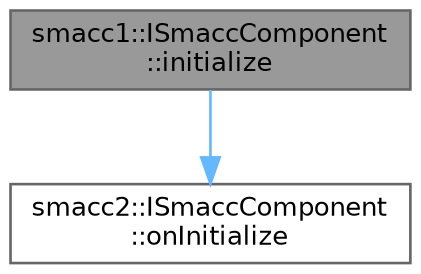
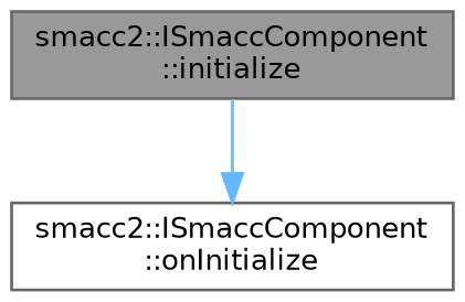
  digraph {
    rankdir=TB
    fontname="DejaVu Sans"
    node [fontname="DejaVu Sans" fontsize=10 shape=box style=filled]
-   n1 [color=gray40 fillcolor=grey60 fontcolor=black height=0.2 label="smacc1::ISmaccComponent\l::initialize" width=0.4]
+   n1 [color=gray40 fillcolor=grey60 fontcolor=black height=0.2 label="smacc2::ISmaccComponent\l::initialize" width=0.4]
    n2 [color=grey40 fillcolor=white height=0.2 label="smacc2::ISmaccComponent\l::onInitialize" width=0.4]
    n1 -> n2 [color=steelblue1 fontname="DejaVu Sans" fontsize=10 labelfontname=Helvetica labelfontsize=10 style=solid]
  }
